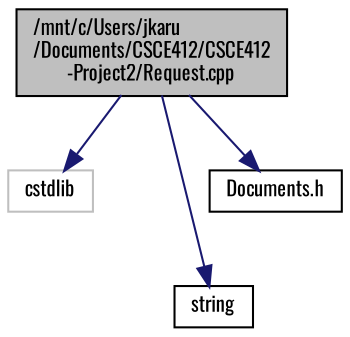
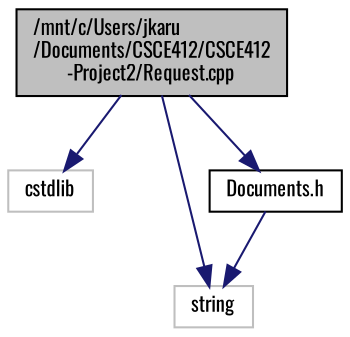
  digraph {
    fontname=Oswald
    node [color=black fillcolor=white fontname=Oswald fontsize=10 shape=record style=filled]
    edge [color=midnightblue fontname=Oswald fontsize=10 labelfontname=Helvetica labelfontsize=10 style=solid]
    n1 [fillcolor=grey75 fontcolor=black height=0.2 label="/mnt/c/Users/jkaru\l/Documents/CSCE412/CSCE412\l-Project2/Request.cpp" width=0.4]
    n2 [color=grey75 height=0.2 label=cstdlib width=0.4]
-   n3 [height=0.2 label=string width=0.4]
+   n3 [color=grey75 height=0.2 label=string width=0.4]
    n4 [height=0.2 label="Documents.h" width=0.4]
    n1 -> n2
    n1 -> n3
    n1 -> n4
+   n4 -> n3
  }
